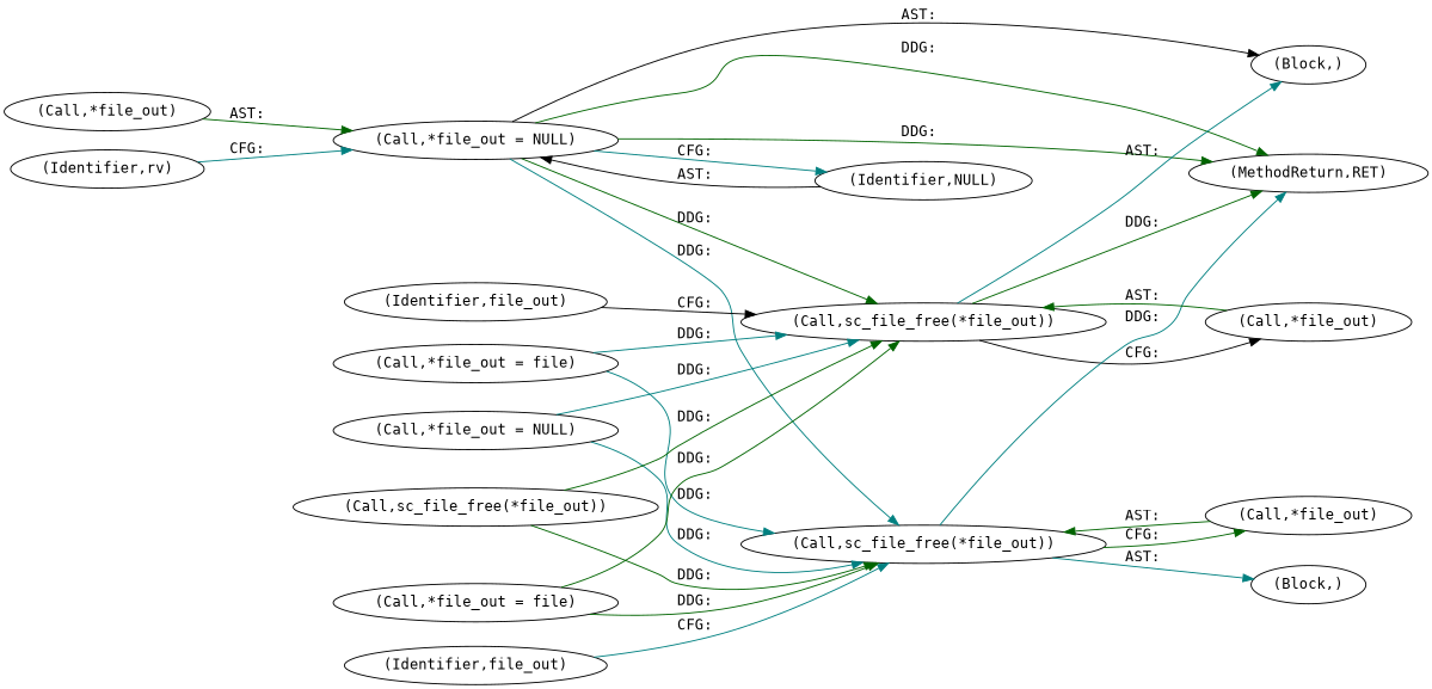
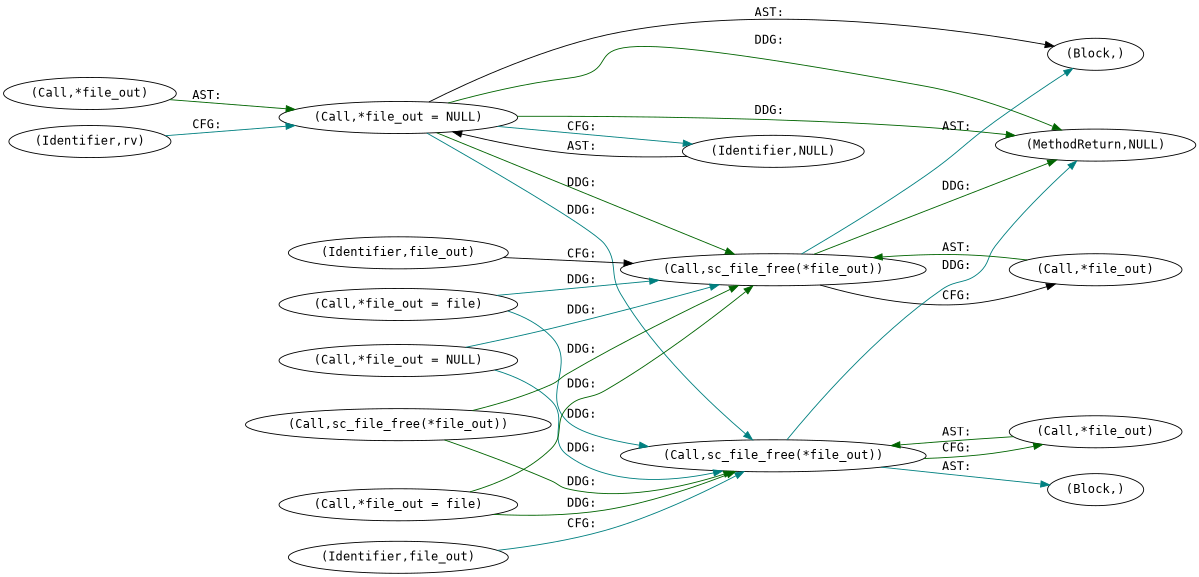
  digraph {
    rankdir=LR
    fontname="DejaVu Sans Mono"
    node [fontname="DejaVu Sans Mono"]
    edge [color=darkgreen fontname="DejaVu Sans Mono"]
    n1 [label="(Call,*file_out = NULL)"]
    n2 [label="(Call,sc_file_free(*file_out))"]
    n3 [label="(Call,sc_file_free(*file_out))"]
-   n4 [label="(MethodReturn,RET)"]
+   n4 [label="(MethodReturn,NULL)"]
    n5 [label="(Block,)"]
    n6 [label="(Identifier,NULL)"]
    n7 [label="(Call,*file_out)"]
    n8 [label="(Call,*file_out)"]
    n9 [label="(Block,)"]
    n10 [label="(Call,*file_out = file)"]
    n11 [label="(Call,*file_out)"]
    n12 [label="(Call,*file_out = NULL)"]
    n13 [label="(Identifier,file_out)"]
    n14 [label="(Identifier,file_out)"]
    n15 [label="(Call,*file_out = file)"]
    n16 [label="(Call,sc_file_free(*file_out))"]
    n17 [label="(Identifier,rv)"]
    n1 -> n2 [label="DDG: "]
    n1 -> n3 [label="DDG: " color=teal]
    n1 -> n4 [label="DDG: "]
    n1 -> n4 [label="DDG: "]
    n1 -> n5 [label="AST: " color=black]
    n1 -> n6 [label="CFG: " color=teal]
    n2 -> n4 [label="DDG: "]
    n2 -> n5 [label="AST: " color=teal]
    n2 -> n7 [label="CFG: " color=black]
    n3 -> n4 [label="DDG: " color=teal]
    n3 -> n8 [label="CFG: "]
    n3 -> n9 [label="AST: " color=teal]
    n6 -> n1 [label="AST: " color=black]
    n7 -> n2 [label="AST: "]
    n8 -> n3 [label="AST: "]
    n10 -> n2 [label="DDG: " color=teal]
    n10 -> n3 [label="DDG: " color=teal]
    n11 -> n1 [label="AST: "]
    n12 -> n2 [label="DDG: " color=teal]
    n12 -> n3 [label="DDG: " color=teal]
    n13 -> n3 [label="CFG: " color=teal]
    n14 -> n2 [label="CFG: " color=black]
    n15 -> n2 [label="DDG: "]
    n15 -> n3 [label="DDG: "]
    n16 -> n2 [label="DDG: "]
    n16 -> n3 [label="DDG: "]
    n17 -> n1 [label="CFG: " color=teal]
  }
